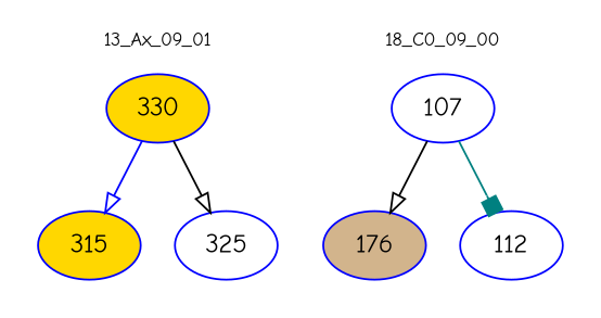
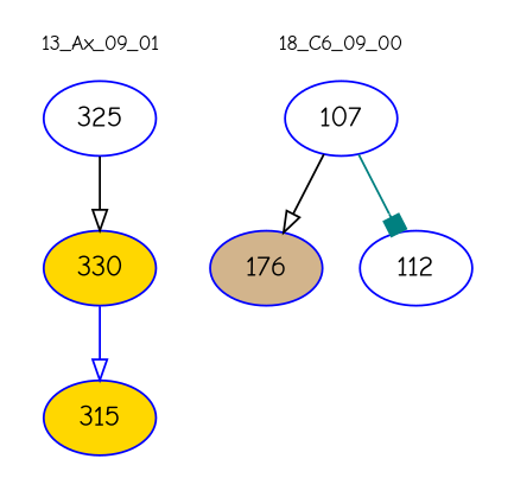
  digraph {
    fontname="Comic Neue"
    node [color=blue fillcolor=white fontname="Comic Neue" style=filled]
    edge [arrowhead=onormal color=black fontname="Comic Neue"]
    n1 [fillcolor=gold label=330]
    n2 [fillcolor=gold label=315]
    n3 [label=325]
    n4 [label=107]
    n5 [fillcolor=tan label=176]
    n6 [label=112]
    subgraph cluster_1 {
      color=white
      fontsize=10
      label="13_Ax_09_01"
      n1
      n2
      n3
    }
    subgraph cluster_2 {
      color=white
      fontsize=10
-     label="18_C0_09_00"
+     label="18_C6_09_00"
      n4
      n5
      n6
    }
    n1 -> n2 [color=blue]
-   n1 -> n3
+   n3 -> n1
    n4 -> n5
    n4 -> n6 [arrowhead=box color=teal]
  }
